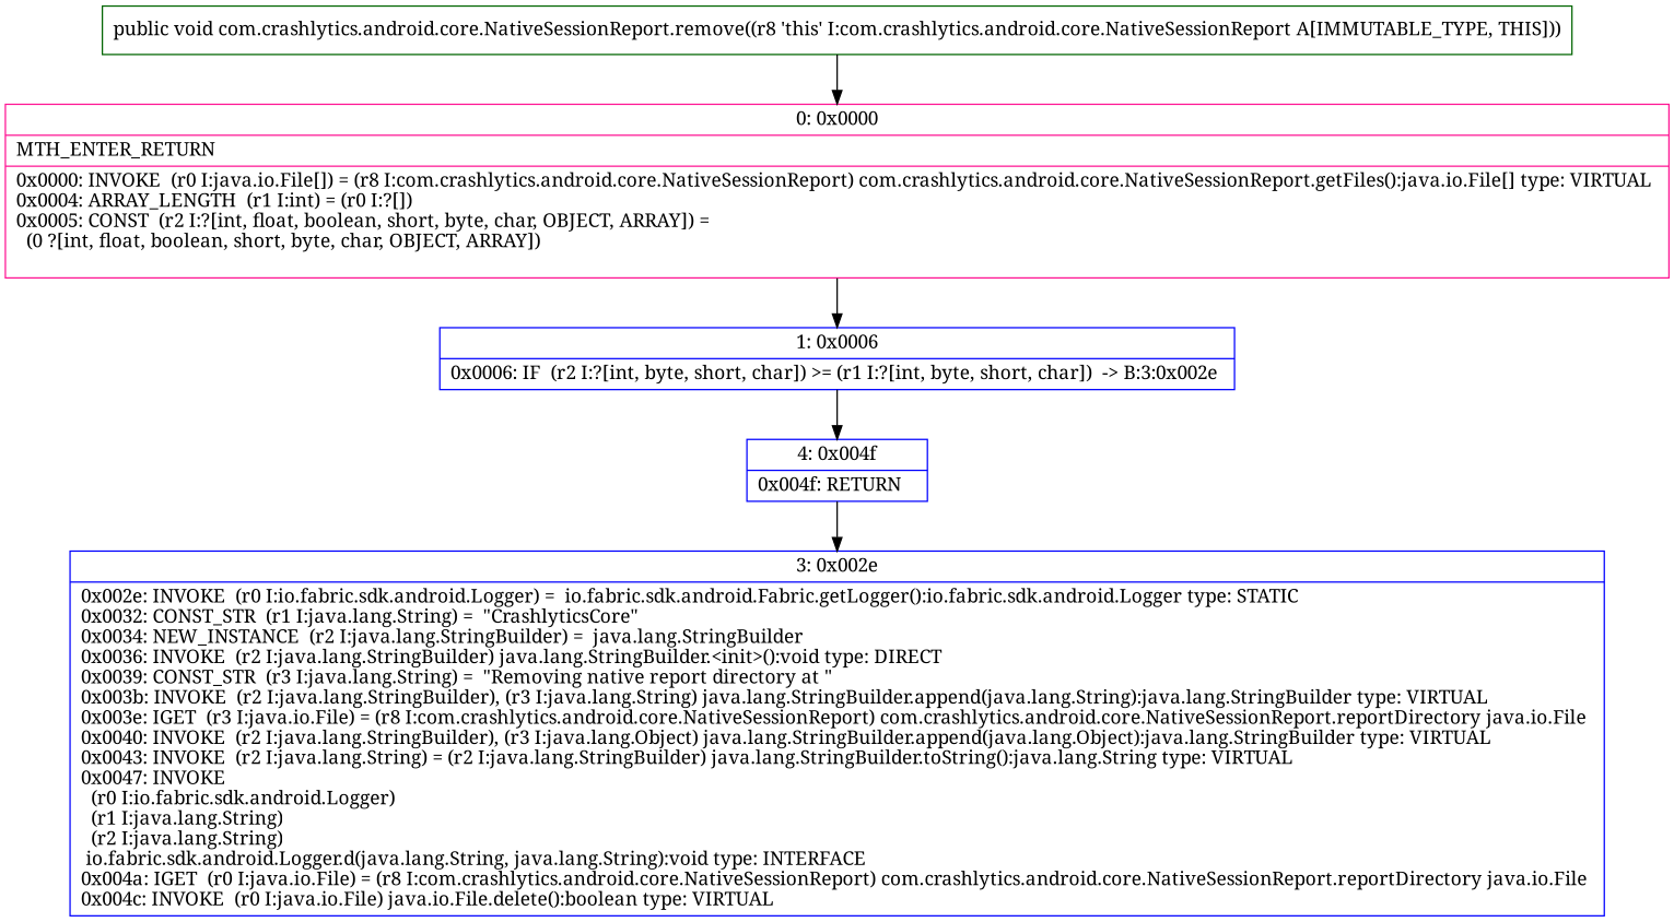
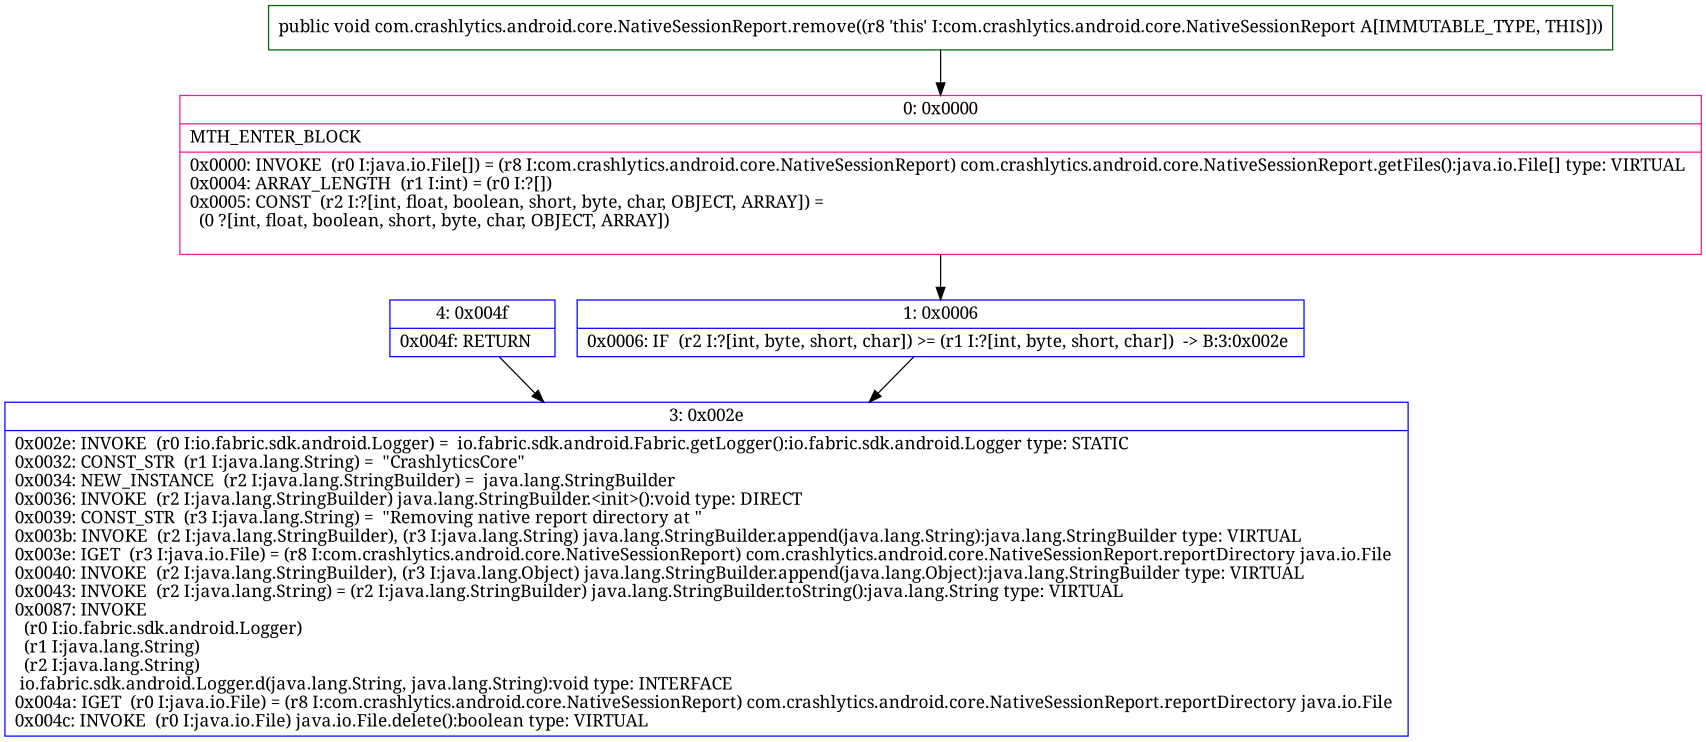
  digraph {
    fontname="Noto Serif"
    node [color=blue fontname="Noto Serif" shape=record]
    edge [fontname="Noto Serif"]
-   n1 [color=deeppink label="{0\:\ 0x0000|MTH_ENTER_RETURN\l|0x0000: INVOKE  (r0 I:java.io.File[]) = (r8 I:com.crashlytics.android.core.NativeSessionReport) com.crashlytics.android.core.NativeSessionReport.getFiles():java.io.File[] type: VIRTUAL \l0x0004: ARRAY_LENGTH  (r1 I:int) = (r0 I:?[]) \l0x0005: CONST  (r2 I:?[int, float, boolean, short, byte, char, OBJECT, ARRAY]) = \l  (0 ?[int, float, boolean, short, byte, char, OBJECT, ARRAY])\l \l}"]
+   n1 [color=deeppink label="{0\:\ 0x0000|MTH_ENTER_BLOCK\l|0x0000: INVOKE  (r0 I:java.io.File[]) = (r8 I:com.crashlytics.android.core.NativeSessionReport) com.crashlytics.android.core.NativeSessionReport.getFiles():java.io.File[] type: VIRTUAL \l0x0004: ARRAY_LENGTH  (r1 I:int) = (r0 I:?[]) \l0x0005: CONST  (r2 I:?[int, float, boolean, short, byte, char, OBJECT, ARRAY]) = \l  (0 ?[int, float, boolean, short, byte, char, OBJECT, ARRAY])\l \l}"]
    n2 [label="{1\:\ 0x0006|0x0006: IF  (r2 I:?[int, byte, short, char]) \>= (r1 I:?[int, byte, short, char])  \-\> B:3:0x002e \l}"]
-   n3 [label="{3\:\ 0x002e|0x002e: INVOKE  (r0 I:io.fabric.sdk.android.Logger) =  io.fabric.sdk.android.Fabric.getLogger():io.fabric.sdk.android.Logger type: STATIC \l0x0032: CONST_STR  (r1 I:java.lang.String) =  \"CrashlyticsCore\" \l0x0034: NEW_INSTANCE  (r2 I:java.lang.StringBuilder) =  java.lang.StringBuilder \l0x0036: INVOKE  (r2 I:java.lang.StringBuilder) java.lang.StringBuilder.\<init\>():void type: DIRECT \l0x0039: CONST_STR  (r3 I:java.lang.String) =  \"Removing native report directory at \" \l0x003b: INVOKE  (r2 I:java.lang.StringBuilder), (r3 I:java.lang.String) java.lang.StringBuilder.append(java.lang.String):java.lang.StringBuilder type: VIRTUAL \l0x003e: IGET  (r3 I:java.io.File) = (r8 I:com.crashlytics.android.core.NativeSessionReport) com.crashlytics.android.core.NativeSessionReport.reportDirectory java.io.File \l0x0040: INVOKE  (r2 I:java.lang.StringBuilder), (r3 I:java.lang.Object) java.lang.StringBuilder.append(java.lang.Object):java.lang.StringBuilder type: VIRTUAL \l0x0043: INVOKE  (r2 I:java.lang.String) = (r2 I:java.lang.StringBuilder) java.lang.StringBuilder.toString():java.lang.String type: VIRTUAL \l0x0047: INVOKE  \l  (r0 I:io.fabric.sdk.android.Logger)\l  (r1 I:java.lang.String)\l  (r2 I:java.lang.String)\l io.fabric.sdk.android.Logger.d(java.lang.String, java.lang.String):void type: INTERFACE \l0x004a: IGET  (r0 I:java.io.File) = (r8 I:com.crashlytics.android.core.NativeSessionReport) com.crashlytics.android.core.NativeSessionReport.reportDirectory java.io.File \l0x004c: INVOKE  (r0 I:java.io.File) java.io.File.delete():boolean type: VIRTUAL \l}"]
+   n3 [label="{3\:\ 0x002e|0x002e: INVOKE  (r0 I:io.fabric.sdk.android.Logger) =  io.fabric.sdk.android.Fabric.getLogger():io.fabric.sdk.android.Logger type: STATIC \l0x0032: CONST_STR  (r1 I:java.lang.String) =  \"CrashlyticsCore\" \l0x0034: NEW_INSTANCE  (r2 I:java.lang.StringBuilder) =  java.lang.StringBuilder \l0x0036: INVOKE  (r2 I:java.lang.StringBuilder) java.lang.StringBuilder.\<init\>():void type: DIRECT \l0x0039: CONST_STR  (r3 I:java.lang.String) =  \"Removing native report directory at \" \l0x003b: INVOKE  (r2 I:java.lang.StringBuilder), (r3 I:java.lang.String) java.lang.StringBuilder.append(java.lang.String):java.lang.StringBuilder type: VIRTUAL \l0x003e: IGET  (r3 I:java.io.File) = (r8 I:com.crashlytics.android.core.NativeSessionReport) com.crashlytics.android.core.NativeSessionReport.reportDirectory java.io.File \l0x0040: INVOKE  (r2 I:java.lang.StringBuilder), (r3 I:java.lang.Object) java.lang.StringBuilder.append(java.lang.Object):java.lang.StringBuilder type: VIRTUAL \l0x0043: INVOKE  (r2 I:java.lang.String) = (r2 I:java.lang.StringBuilder) java.lang.StringBuilder.toString():java.lang.String type: VIRTUAL \l0x0087: INVOKE  \l  (r0 I:io.fabric.sdk.android.Logger)\l  (r1 I:java.lang.String)\l  (r2 I:java.lang.String)\l io.fabric.sdk.android.Logger.d(java.lang.String, java.lang.String):void type: INTERFACE \l0x004a: IGET  (r0 I:java.io.File) = (r8 I:com.crashlytics.android.core.NativeSessionReport) com.crashlytics.android.core.NativeSessionReport.reportDirectory java.io.File \l0x004c: INVOKE  (r0 I:java.io.File) java.io.File.delete():boolean type: VIRTUAL \l}"]
    n4 [label="{4\:\ 0x004f|0x004f: RETURN   \l}"]
    n5 [color=darkgreen label="{public void com.crashlytics.android.core.NativeSessionReport.remove((r8 'this' I:com.crashlytics.android.core.NativeSessionReport A[IMMUTABLE_TYPE, THIS])) }"]
    n1 -> n2
-   n2 -> n4
+   n2 -> n3
    n4 -> n3
    n5 -> n1
  }
